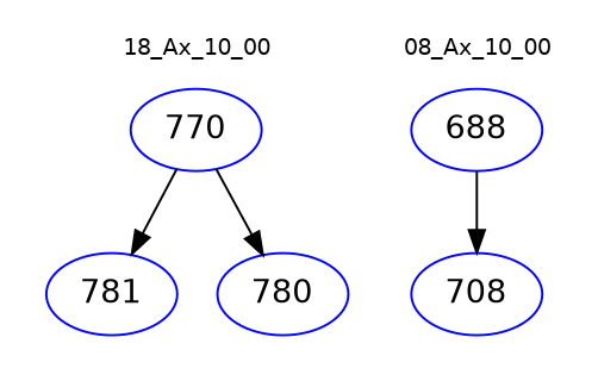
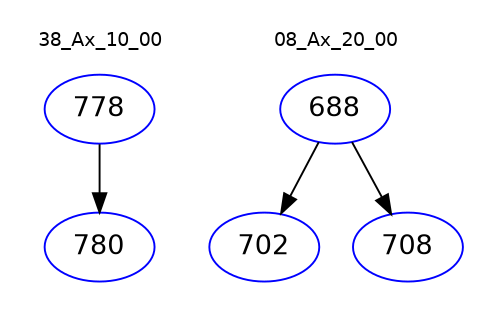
  digraph {
    fontname="DejaVu Sans"
    node [color=blue fontname="DejaVu Sans"]
    edge [color=black fontname="DejaVu Sans"]
-   n1 [label=770]
-   n2 [label=781]
+   n1 [label=778]
    n3 [label=780]
    n4 [label=688]
+   n5 [label=702]
    n6 [label=708]
    subgraph cluster_1 {
      color=white
      fontsize=10
-     label="18_Ax_10_00"
+     label="38_Ax_10_00"
      n1
-     n2
      n3
    }
    subgraph cluster_2 {
      color=white
      fontsize=10
-     label="08_Ax_10_00"
+     label="08_Ax_20_00"
      n4
+     n5
      n6
    }
-   n1 -> n2
    n1 -> n3
+   n4 -> n5
    n4 -> n6
  }
